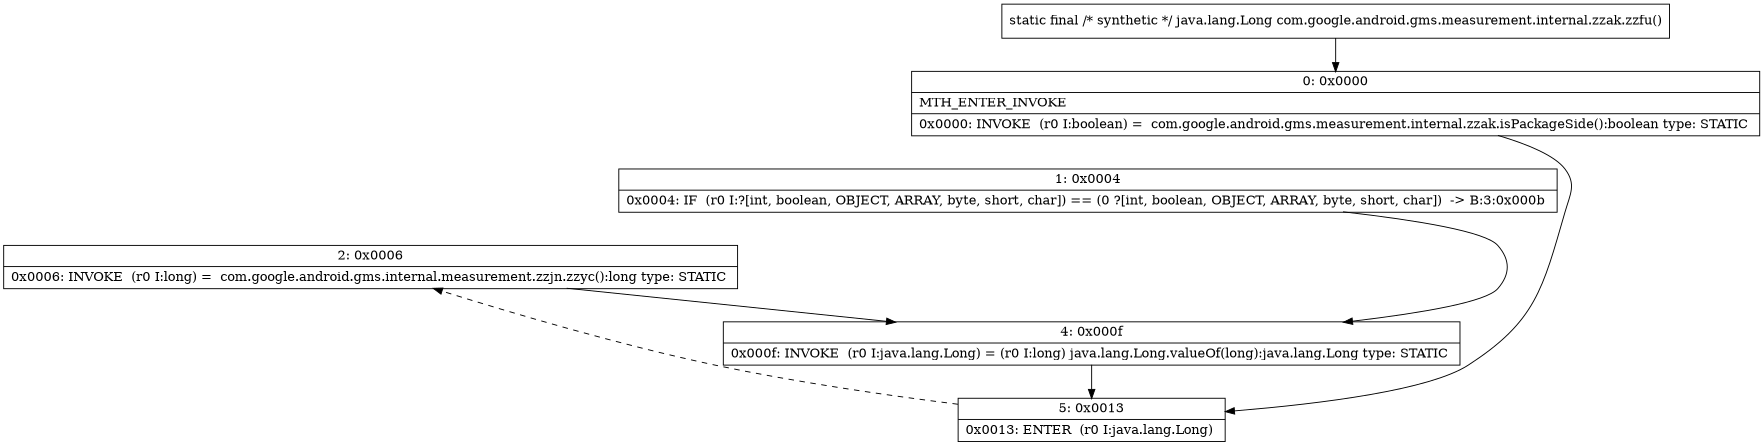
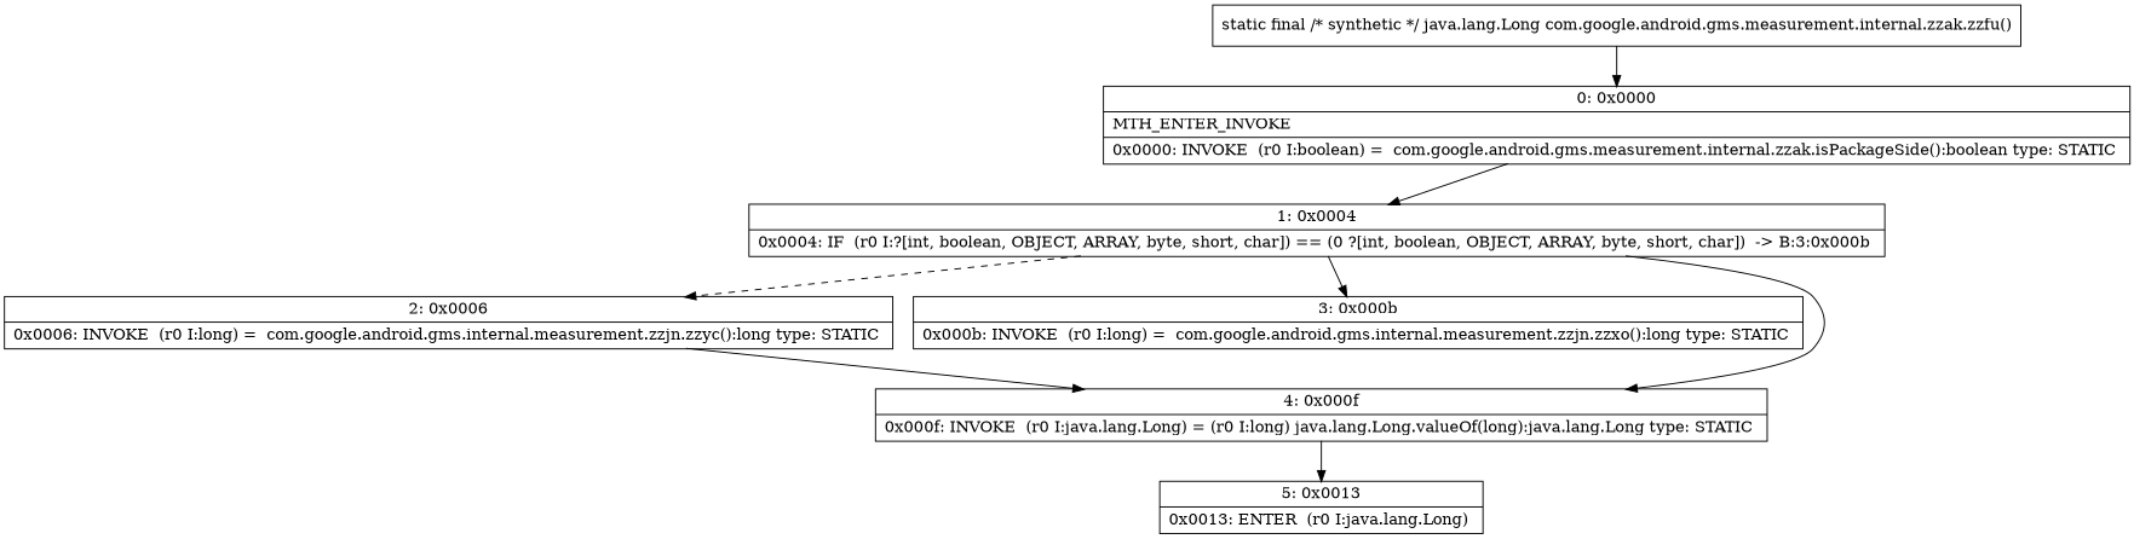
  digraph {
    node [shape=record]
    n1 [label="{0\:\ 0x0000|MTH_ENTER_INVOKE\l|0x0000: INVOKE  (r0 I:boolean) =  com.google.android.gms.measurement.internal.zzak.isPackageSide():boolean type: STATIC \l}"]
    n2 [label="{1\:\ 0x0004|0x0004: IF  (r0 I:?[int, boolean, OBJECT, ARRAY, byte, short, char]) == (0 ?[int, boolean, OBJECT, ARRAY, byte, short, char])  \-\> B:3:0x000b \l}"]
    n3 [label="{2\:\ 0x0006|0x0006: INVOKE  (r0 I:long) =  com.google.android.gms.internal.measurement.zzjn.zzyc():long type: STATIC \l}"]
+   n4 [label="{3\:\ 0x000b|0x000b: INVOKE  (r0 I:long) =  com.google.android.gms.internal.measurement.zzjn.zzxo():long type: STATIC \l}"]
    n5 [label="{4\:\ 0x000f|0x000f: INVOKE  (r0 I:java.lang.Long) = (r0 I:long) java.lang.Long.valueOf(long):java.lang.Long type: STATIC \l}"]
    n6 [label="{5\:\ 0x0013|0x0013: ENTER  (r0 I:java.lang.Long) \l}"]
    n7 [label="{static final \/* synthetic *\/ java.lang.Long com.google.android.gms.measurement.internal.zzak.zzfu() }"]
-   n1 -> n6
-   n6 -> n3 [style=dashed]
+   n1 -> n2
+   n2 -> n3 [style=dashed]
+   n2 -> n4
    n2 -> n5
    n3 -> n5
    n5 -> n6
    n7 -> n1
  }
